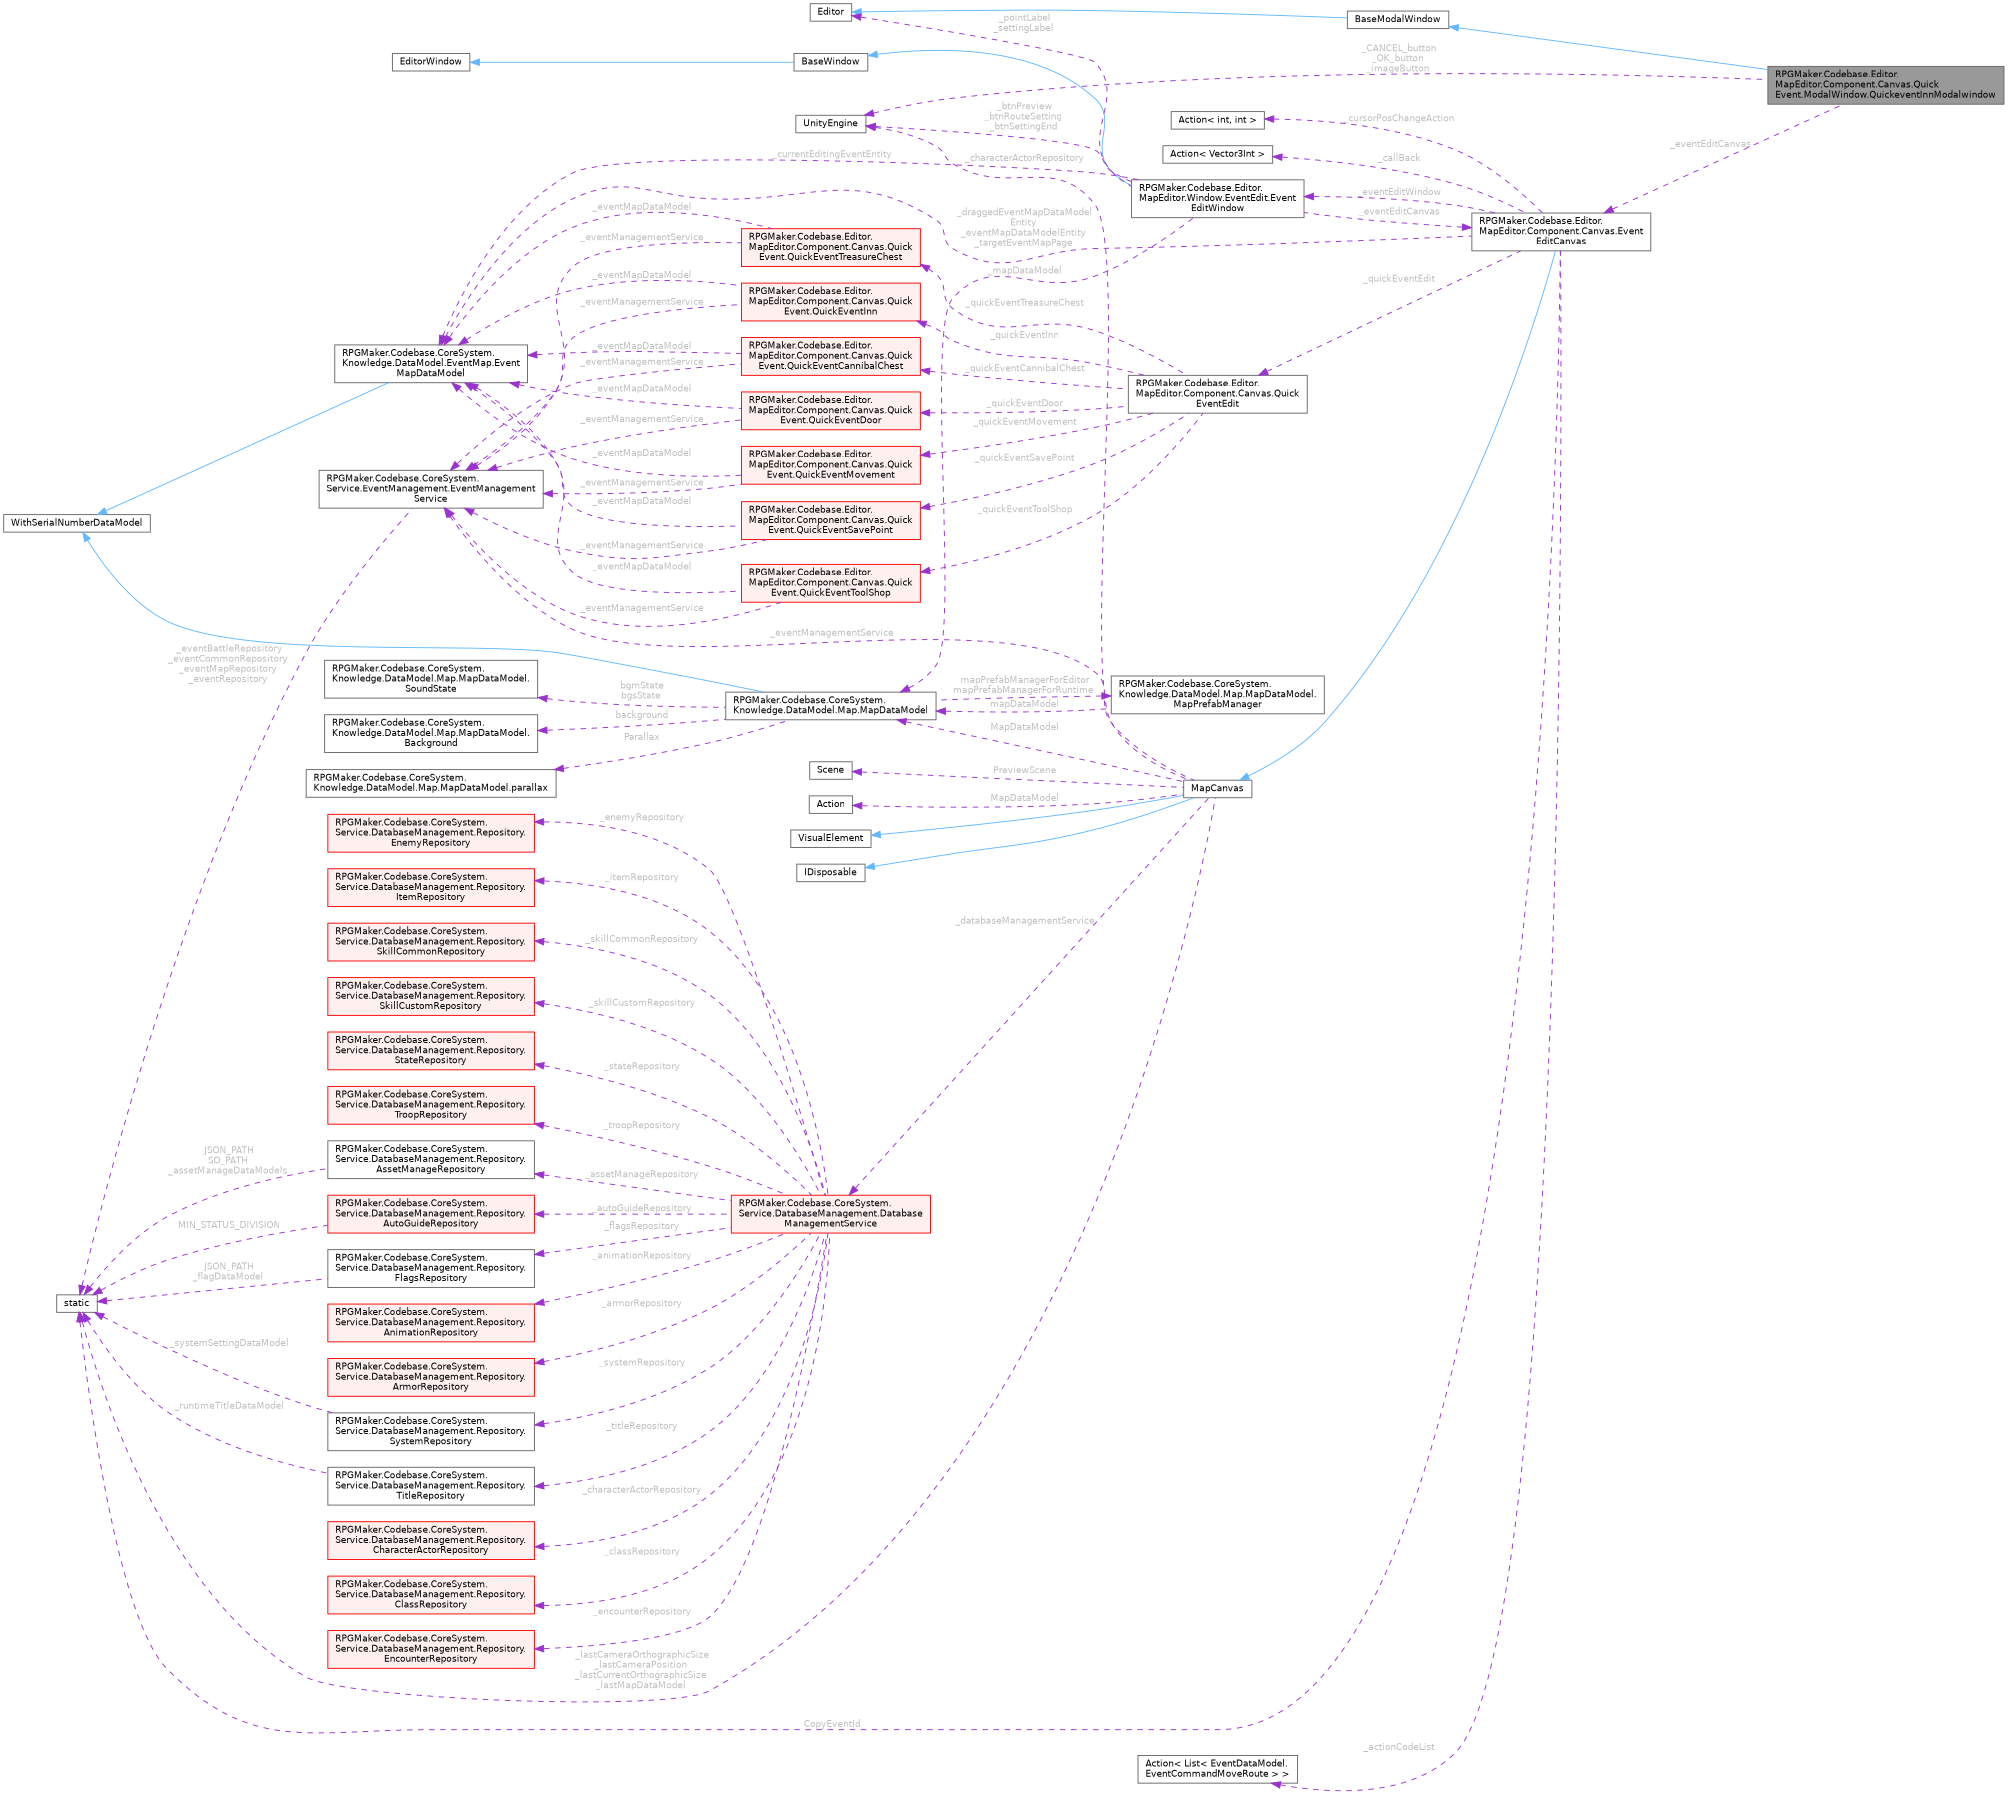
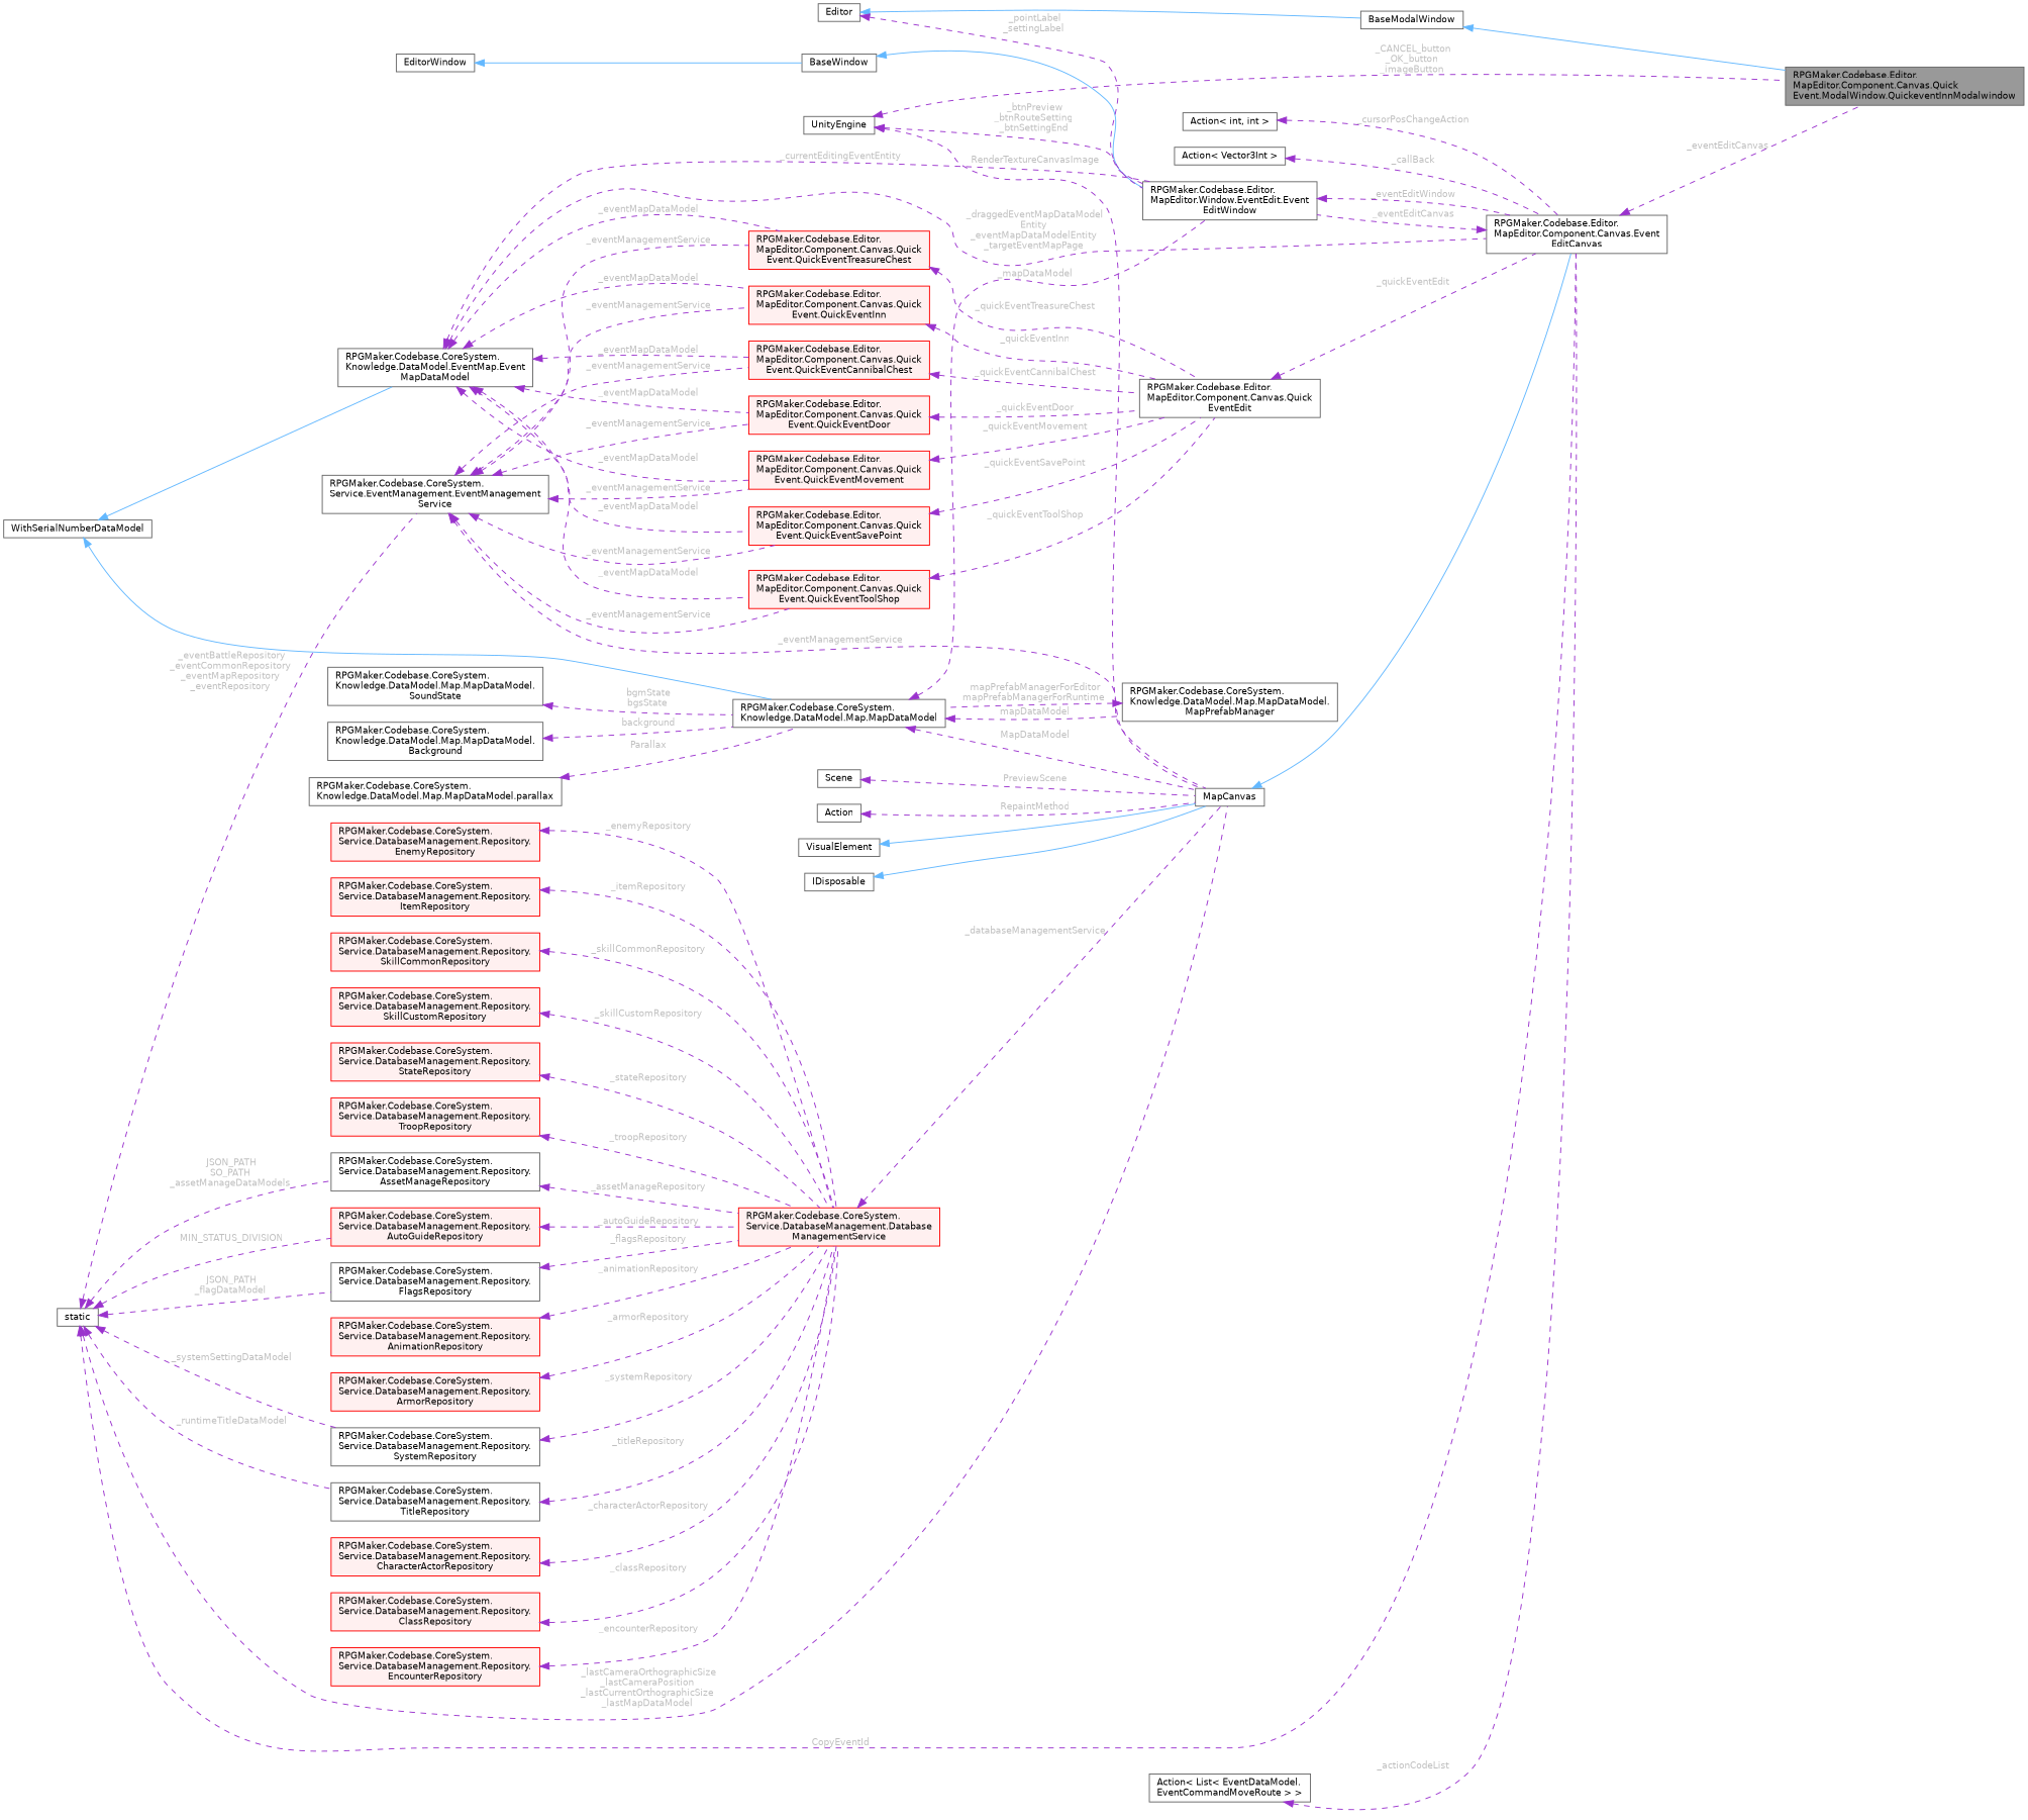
  digraph {
    rankdir=LR
    node [color=gray40 fillcolor=white fontname=Helvetica fontsize=10 shape=box style=filled]
    edge [color=darkorchid3 dir=back fontname=Helvetica fontsize=10 labelfontname=Helvetica labelfontsize=10 style=dashed fontcolor=grey]
    n1 [fillcolor=grey60 fontcolor=black height=0.2 label="RPGMaker.Codebase.Editor.\lMapEditor.Component.Canvas.Quick\lEvent.ModalWindow.QuickeventInnModalwindow" width=0.4]
    n2 [height=0.2 label=BaseModalWindow width=0.4]
    n3 [height=0.2 label=EditorWindow width=0.4]
    n4 [height=0.2 label=BaseWindow width=0.4]
    n5 [height=0.2 label="RPGMaker.Codebase.Editor.\lMapEditor.Window.EventEdit.Event\lEditWindow" width=0.4]
    n6 [height=0.2 label=UnityEngine width=0.4]
    n7 [height=0.2 label=MapCanvas width=0.4]
    n8 [height=0.2 label="RPGMaker.Codebase.Editor.\lMapEditor.Component.Canvas.Event\lEditCanvas" width=0.4]
    n9 [height=0.2 label=VisualElement width=0.4]
    n10 [height=0.2 label=IDisposable width=0.4]
    n11 [height=0.2 label="RPGMaker.Codebase.CoreSystem.\lKnowledge.DataModel.Map.MapDataModel" width=0.4]
    n12 [height=0.2 label="RPGMaker.Codebase.CoreSystem.\lKnowledge.DataModel.Map.MapDataModel.\lMapPrefabManager" width=0.4]
    n13 [height=0.2 label=WithSerialNumberDataModel width=0.4]
    n14 [height=0.2 label="RPGMaker.Codebase.CoreSystem.\lKnowledge.DataModel.EventMap.Event\lMapDataModel" width=0.4]
    n15 [color=red fillcolor="#FFF0F0" height=0.2 label="RPGMaker.Codebase.Editor.\lMapEditor.Component.Canvas.Quick\lEvent.QuickEventCannibalChest" width=0.4]
    n16 [color=red fillcolor="#FFF0F0" height=0.2 label="RPGMaker.Codebase.Editor.\lMapEditor.Component.Canvas.Quick\lEvent.QuickEventDoor" width=0.4]
    n17 [color=red fillcolor="#FFF0F0" height=0.2 label="RPGMaker.Codebase.Editor.\lMapEditor.Component.Canvas.Quick\lEvent.QuickEventInn" width=0.4]
    n18 [color=red fillcolor="#FFF0F0" height=0.2 label="RPGMaker.Codebase.Editor.\lMapEditor.Component.Canvas.Quick\lEvent.QuickEventMovement" width=0.4]
    n19 [color=red fillcolor="#FFF0F0" height=0.2 label="RPGMaker.Codebase.Editor.\lMapEditor.Component.Canvas.Quick\lEvent.QuickEventSavePoint" width=0.4]
    n20 [color=red fillcolor="#FFF0F0" height=0.2 label="RPGMaker.Codebase.Editor.\lMapEditor.Component.Canvas.Quick\lEvent.QuickEventToolShop" width=0.4]
    n21 [color=red fillcolor="#FFF0F0" height=0.2 label="RPGMaker.Codebase.Editor.\lMapEditor.Component.Canvas.Quick\lEvent.QuickEventTreasureChest" width=0.4]
    n22 [height=0.2 label="RPGMaker.Codebase.CoreSystem.\lKnowledge.DataModel.Map.MapDataModel.\lBackground" width=0.4]
    n23 [height=0.2 label="RPGMaker.Codebase.CoreSystem.\lKnowledge.DataModel.Map.MapDataModel.parallax" width=0.4]
    n24 [height=0.2 label="RPGMaker.Codebase.CoreSystem.\lKnowledge.DataModel.Map.MapDataModel.\lSoundState" width=0.4]
    n25 [height=0.2 label=Action width=0.4]
    n26 [height=0.2 label=Scene width=0.4]
    n27 [height=0.2 label=static width=0.4]
    n28 [height=0.2 label="RPGMaker.Codebase.CoreSystem.\lService.EventManagement.EventManagement\lService" width=0.4]
    n29 [height=0.2 label="RPGMaker.Codebase.CoreSystem.\lService.DatabaseManagement.Repository.\lAssetManageRepository" width=0.4]
    n30 [color=red fillcolor="#FFF0F0" height=0.2 label="RPGMaker.Codebase.CoreSystem.\lService.DatabaseManagement.Repository.\lAutoGuideRepository" width=0.4]
    n31 [height=0.2 label="RPGMaker.Codebase.CoreSystem.\lService.DatabaseManagement.Repository.\lFlagsRepository" width=0.4]
    n32 [height=0.2 label="RPGMaker.Codebase.CoreSystem.\lService.DatabaseManagement.Repository.\lSystemRepository" width=0.4]
    n33 [height=0.2 label="RPGMaker.Codebase.CoreSystem.\lService.DatabaseManagement.Repository.\lTitleRepository" width=0.4]
    n34 [color=red fillcolor="#FFF0F0" height=0.2 label="RPGMaker.Codebase.CoreSystem.\lService.DatabaseManagement.Database\lManagementService" width=0.4]
    n35 [height=0.2 label="RPGMaker.Codebase.Editor.\lMapEditor.Component.Canvas.Quick\lEventEdit" width=0.4]
    n36 [color=red fillcolor="#FFF0F0" height=0.2 label="RPGMaker.Codebase.CoreSystem.\lService.DatabaseManagement.Repository.\lAnimationRepository" width=0.4]
    n37 [color=red fillcolor="#FFF0F0" height=0.2 label="RPGMaker.Codebase.CoreSystem.\lService.DatabaseManagement.Repository.\lArmorRepository" width=0.4]
    n38 [color=red fillcolor="#FFF0F0" height=0.2 label="RPGMaker.Codebase.CoreSystem.\lService.DatabaseManagement.Repository.\lCharacterActorRepository" width=0.4]
    n39 [color=red fillcolor="#FFF0F0" height=0.2 label="RPGMaker.Codebase.CoreSystem.\lService.DatabaseManagement.Repository.\lClassRepository" width=0.4]
    n40 [color=red fillcolor="#FFF0F0" height=0.2 label="RPGMaker.Codebase.CoreSystem.\lService.DatabaseManagement.Repository.\lEncounterRepository" width=0.4]
    n41 [color=red fillcolor="#FFF0F0" height=0.2 label="RPGMaker.Codebase.CoreSystem.\lService.DatabaseManagement.Repository.\lEnemyRepository" width=0.4]
    n42 [color=red fillcolor="#FFF0F0" height=0.2 label="RPGMaker.Codebase.CoreSystem.\lService.DatabaseManagement.Repository.\lItemRepository" width=0.4]
    n43 [color=red fillcolor="#FFF0F0" height=0.2 label="RPGMaker.Codebase.CoreSystem.\lService.DatabaseManagement.Repository.\lSkillCommonRepository" width=0.4]
    n44 [color=red fillcolor="#FFF0F0" height=0.2 label="RPGMaker.Codebase.CoreSystem.\lService.DatabaseManagement.Repository.\lSkillCustomRepository" width=0.4]
    n45 [color=red fillcolor="#FFF0F0" height=0.2 label="RPGMaker.Codebase.CoreSystem.\lService.DatabaseManagement.Repository.\lStateRepository" width=0.4]
    n46 [color=red fillcolor="#FFF0F0" height=0.2 label="RPGMaker.Codebase.CoreSystem.\lService.DatabaseManagement.Repository.\lTroopRepository" width=0.4]
    n47 [height=0.2 label=Editor width=0.4]
    n48 [height=0.2 label="Action\< List\< EventDataModel.\lEventCommandMoveRoute \> \>" width=0.4]
    n49 [height=0.2 label="Action\< int, int \>" width=0.4]
    n50 [height=0.2 label="Action\< Vector3Int \>" width=0.4]
    n2 -> n1 [color=steelblue1 style=solid fontcolor=""]
    n3 -> n4 [color=steelblue1 style=solid fontcolor=""]
    n4 -> n5 [color=steelblue1 style=solid fontcolor=""]
    n5 -> n8 [label=" _eventEditWindow"]
    n6 -> n1 [label=" _CANCEL_button\n_OK_button\n_imageButton"]
    n6 -> n5 [label=" _btnPreview\n_btnRouteSetting\n_btnSettingEnd"]
-   n6 -> n7 [label=" _characterActorRepository"]
+   n6 -> n7 [label=" RenderTextureCanvasImage"]
    n7 -> n8 [color=steelblue1 style=solid fontcolor=""]
    n8 -> n1 [label=" _eventEditCanvas"]
    n8 -> n5 [label=" _eventEditCanvas"]
    n9 -> n7 [color=steelblue1 style=solid fontcolor=""]
    n10 -> n7 [color=steelblue1 style=solid fontcolor=""]
    n11 -> n5 [label=" _mapDataModel"]
    n11 -> n7 [label=" MapDataModel"]
    n11 -> n12 [label=" mapDataModel"]
    n12 -> n11 [label=" mapPrefabManagerForEditor\nmapPrefabManagerForRuntime"]
    n13 -> n11 [color=steelblue1 style=solid fontcolor=""]
    n13 -> n14 [color=steelblue1 style=solid fontcolor=""]
    n14 -> n5 [label=" _currentEditingEventEntity"]
    n14 -> n8 [label=" _draggedEventMapDataModel\lEntity\n_eventMapDataModelEntity\n_targetEventMapPage"]
    n14 -> n15 [label=" _eventMapDataModel"]
    n14 -> n16 [label=" _eventMapDataModel"]
    n14 -> n17 [label=" _eventMapDataModel"]
    n14 -> n18 [label=" _eventMapDataModel"]
    n14 -> n19 [label=" _eventMapDataModel"]
    n14 -> n20 [label=" _eventMapDataModel"]
    n14 -> n21 [label=" _eventMapDataModel"]
    n15 -> n35 [label=" _quickEventCannibalChest"]
    n16 -> n35 [label=" _quickEventDoor"]
    n17 -> n35 [label=" _quickEventInn"]
    n18 -> n35 [label=" _quickEventMovement"]
    n19 -> n35 [label=" _quickEventSavePoint"]
    n20 -> n35 [label=" _quickEventToolShop"]
    n21 -> n35 [label=" _quickEventTreasureChest"]
    n22 -> n11 [label=" background"]
    n23 -> n11 [label=" Parallax"]
    n24 -> n11 [label=" bgmState\nbgsState"]
-   n25 -> n7 [label=" MapDataModel"]
+   n25 -> n7 [label=" RepaintMethod"]
    n26 -> n7 [label=" PreviewScene"]
    n27 -> n7 [label=" _lastCameraOrthographicSize\n_lastCameraPosition\n_lastCurrentOrthographicSize\n_lastMapDataModel"]
    n27 -> n8 [label=" CopyEventId"]
    n27 -> n28 [label=" _eventBattleRepository\n_eventCommonRepository\n_eventMapRepository\n_eventRepository"]
    n27 -> n29 [label=" JSON_PATH\nSO_PATH\n_assetManageDataModels"]
    n27 -> n30 [label=" MIN_STATUS_DIVISION"]
    n27 -> n31 [label=" JSON_PATH\n_flagDataModel"]
    n27 -> n32 [label=" _systemSettingDataModel"]
    n27 -> n33 [label=" _runtimeTitleDataModel"]
    n28 -> n7 [label=" _eventManagementService"]
    n28 -> n15 [label=" _eventManagementService"]
    n28 -> n16 [label=" _eventManagementService"]
    n28 -> n17 [label=" _eventManagementService"]
    n28 -> n18 [label=" _eventManagementService"]
    n28 -> n19 [label=" _eventManagementService"]
    n28 -> n20 [label=" _eventManagementService"]
    n28 -> n21 [label=" _eventManagementService"]
    n29 -> n34 [label=" _assetManageRepository"]
    n30 -> n34 [label=" _autoGuideRepository"]
    n31 -> n34 [label=" _flagsRepository"]
    n32 -> n34 [label=" _systemRepository"]
    n33 -> n34 [label=" _titleRepository"]
    n34 -> n7 [label=" _databaseManagementService"]
    n35 -> n8 [label=" _quickEventEdit"]
    n36 -> n34 [label=" _animationRepository"]
    n37 -> n34 [label=" _armorRepository"]
    n38 -> n34 [label=" _characterActorRepository"]
    n39 -> n34 [label=" _classRepository"]
    n40 -> n34 [label=" _encounterRepository"]
    n41 -> n34 [label=" _enemyRepository"]
    n42 -> n34 [label=" _itemRepository"]
    n43 -> n34 [label=" _skillCommonRepository"]
    n44 -> n34 [label=" _skillCustomRepository"]
    n45 -> n34 [label=" _stateRepository"]
    n46 -> n34 [label=" _troopRepository"]
    n47 -> n2 [color=steelblue1 style=solid fontcolor=""]
    n47 -> n5 [label=" _pointLabel\n_settingLabel"]
    n48 -> n8 [label=" _actionCodeList"]
    n49 -> n8 [label=" _cursorPosChangeAction"]
    n50 -> n8 [label=" _callBack"]
  }
